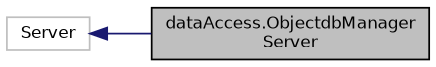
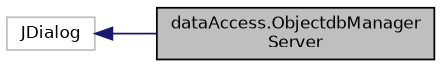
  digraph {
    rankdir=LR
    node [fontname=Helvetica fontsize=10 shape=record style=filled]
    n1 [color=black fillcolor=grey75 fontcolor=black height=0.2 label="dataAccess.ObjectdbManager\lServer" width=0.4]
-   n2 [color=grey75 fillcolor=white height=0.2 label=Server width=0.4]
+   n2 [color=grey75 fillcolor=white height=0.2 label=JDialog width=0.4]
    n2 -> n1 [color=midnightblue dir=back fontname=Helvetica fontsize=10 labelfontname=Helvetica labelfontsize=10 style=solid]
  }
